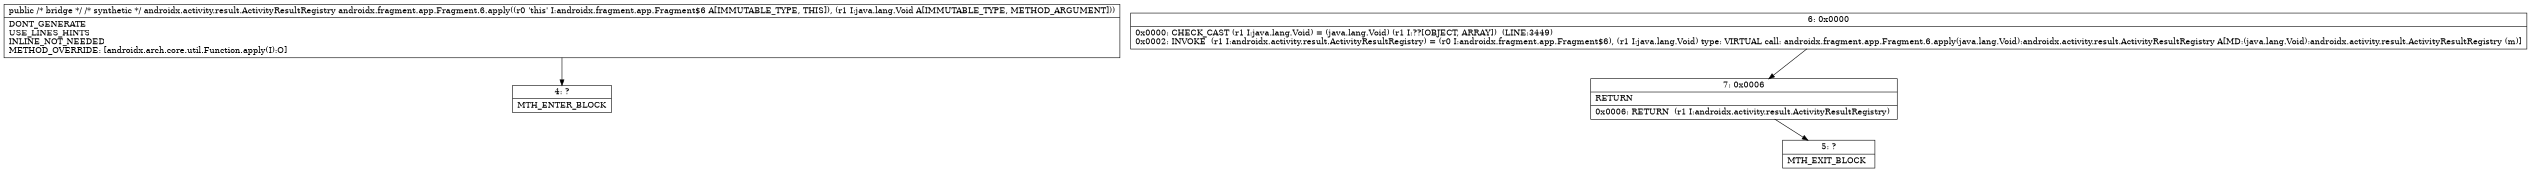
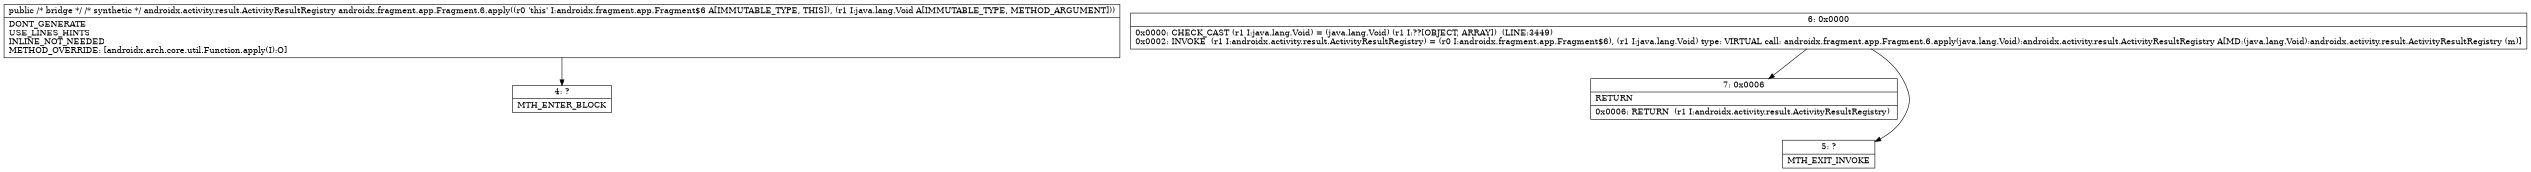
  digraph {
    node [shape=record]
    n1 [label="{4\:\ ?|MTH_ENTER_BLOCK\l}"]
    n2 [label="{6\:\ 0x0000|0x0000: CHECK_CAST (r1 I:java.lang.Void) = (java.lang.Void) (r1 I:??[OBJECT, ARRAY])  (LINE:3449)\l0x0002: INVOKE  (r1 I:androidx.activity.result.ActivityResultRegistry) = (r0 I:androidx.fragment.app.Fragment$6), (r1 I:java.lang.Void) type: VIRTUAL call: androidx.fragment.app.Fragment.6.apply(java.lang.Void):androidx.activity.result.ActivityResultRegistry A[MD:(java.lang.Void):androidx.activity.result.ActivityResultRegistry (m)]\l}"]
    n3 [label="{7\:\ 0x0006|RETURN\l|0x0006: RETURN  (r1 I:androidx.activity.result.ActivityResultRegistry) \l}"]
-   n4 [label="{5\:\ ?|MTH_EXIT_BLOCK\l}"]
+   n4 [label="{5\:\ ?|MTH_EXIT_INVOKE\l}"]
    n5 [label="{public \/* bridge *\/ \/* synthetic *\/ androidx.activity.result.ActivityResultRegistry androidx.fragment.app.Fragment.6.apply((r0 'this' I:androidx.fragment.app.Fragment$6 A[IMMUTABLE_TYPE, THIS]), (r1 I:java.lang.Void A[IMMUTABLE_TYPE, METHOD_ARGUMENT]))  | DONT_GENERATE\lUSE_LINES_HINTS\lINLINE_NOT_NEEDED\lMETHOD_OVERRIDE: [androidx.arch.core.util.Function.apply(I):O]\l}"]
    n2 -> n3
-   n3 -> n4
+   n2 -> n4
    n5 -> n1
  }
